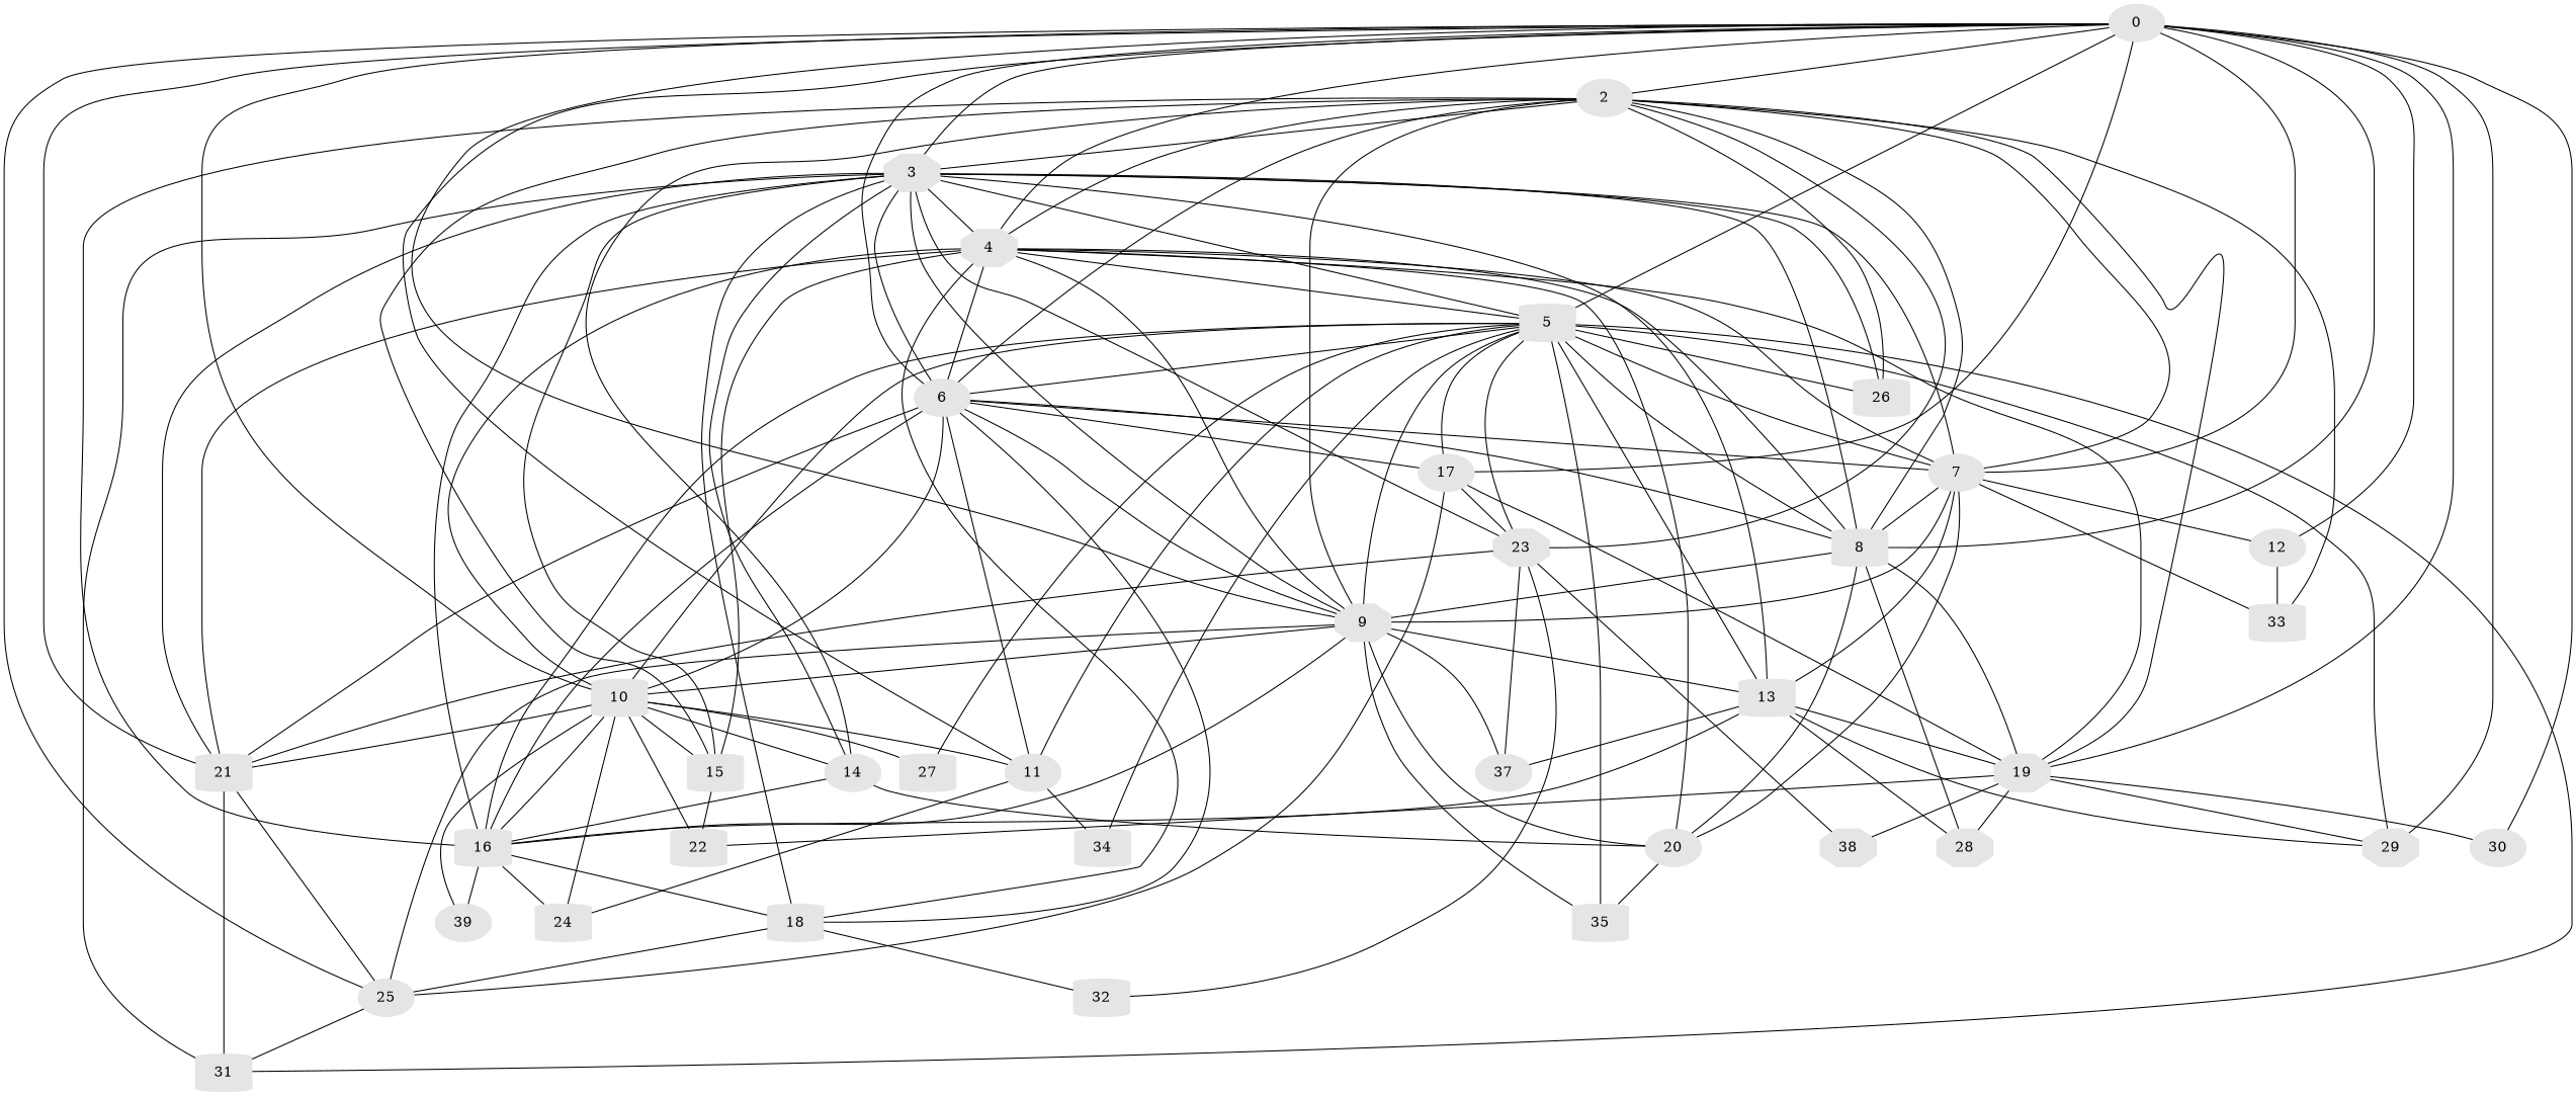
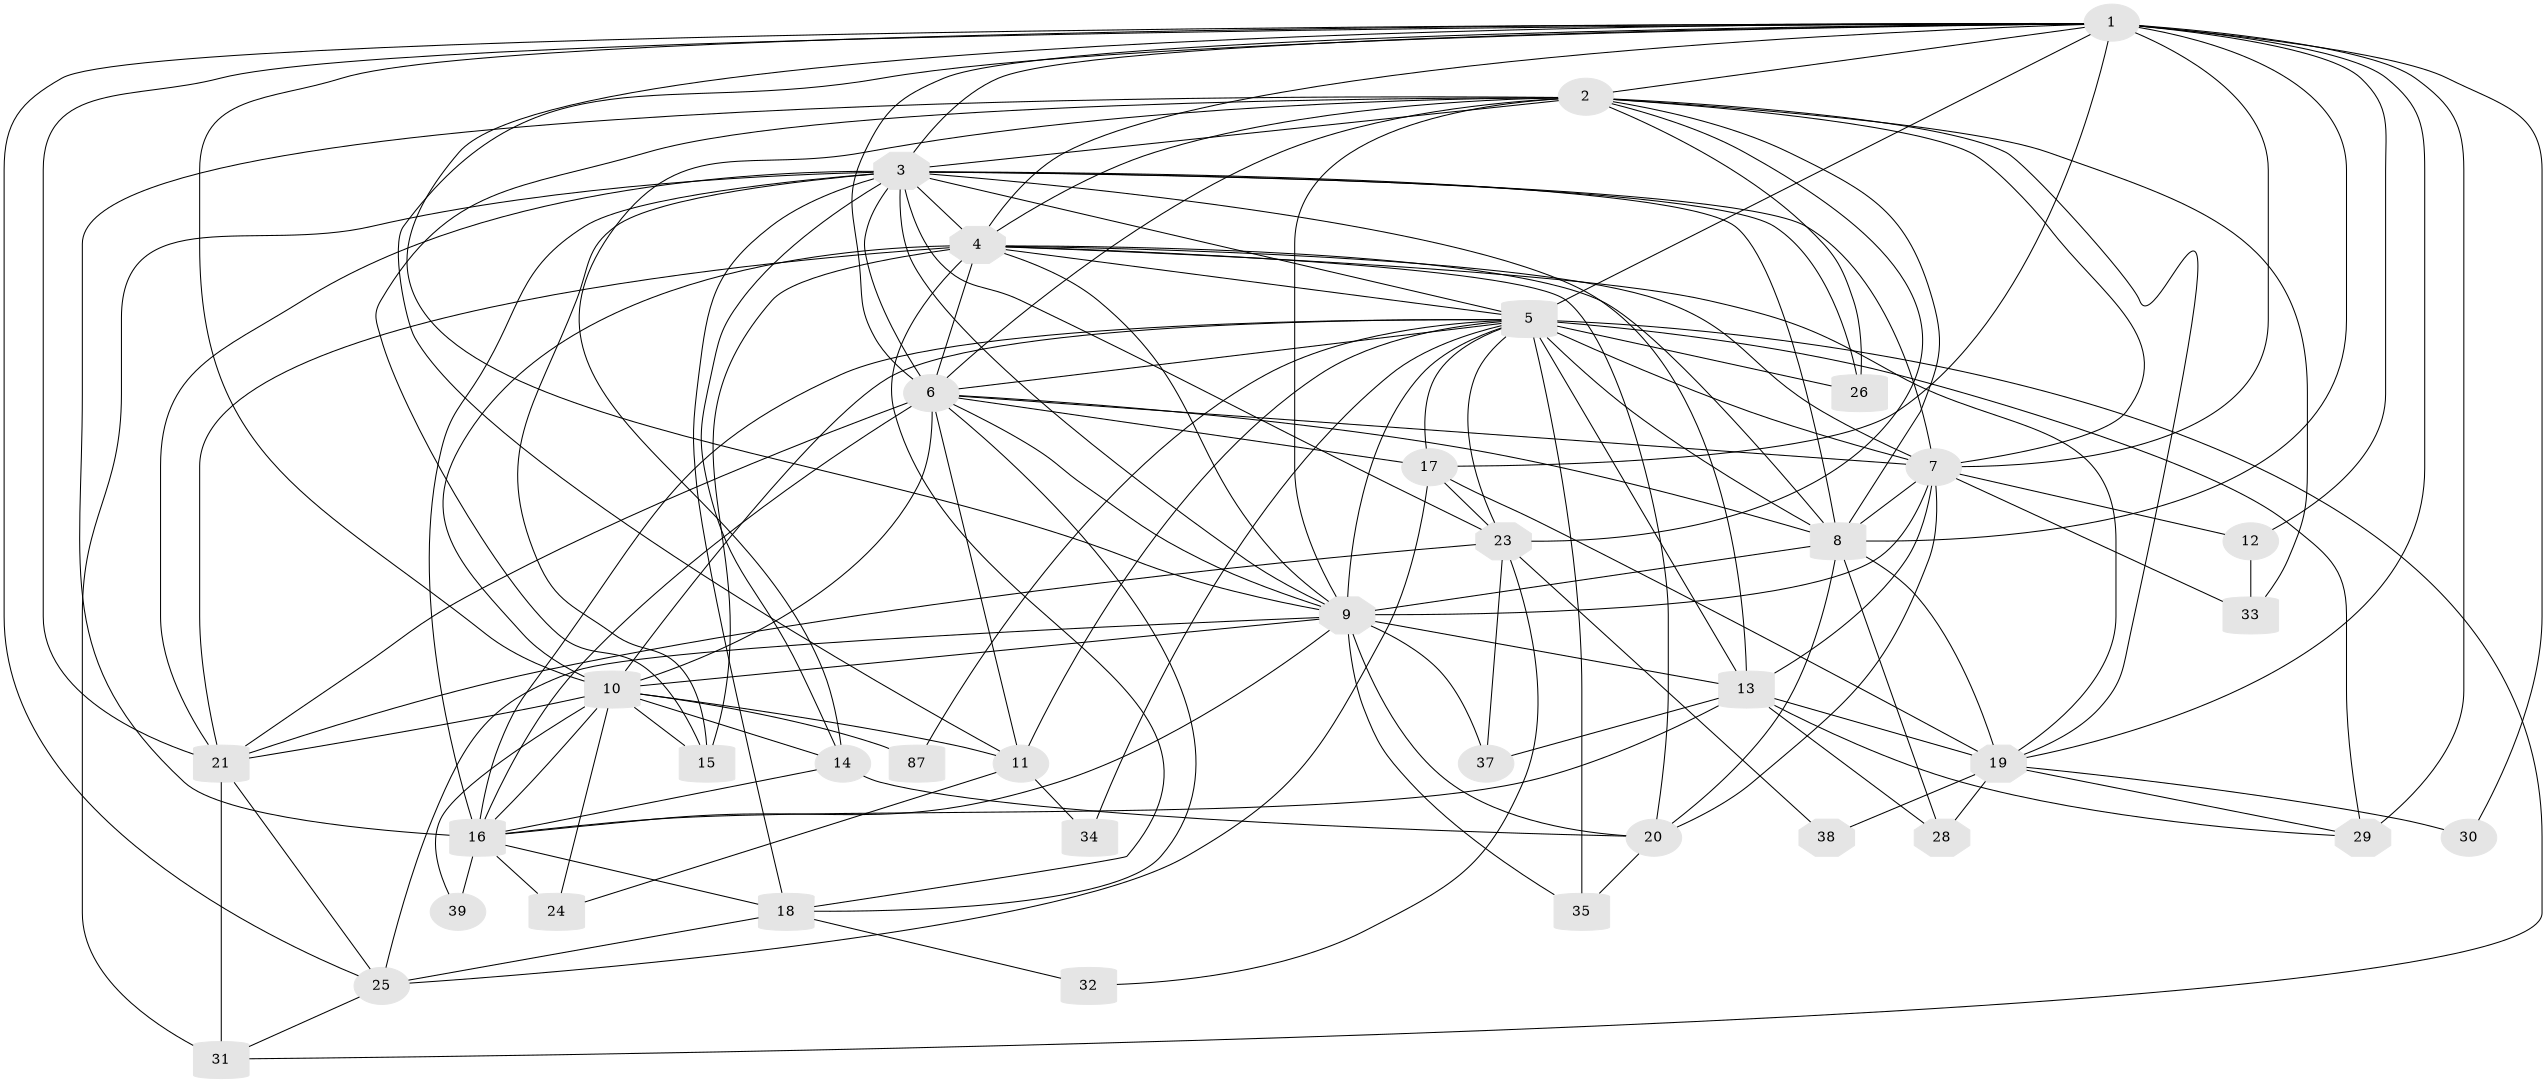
  graph {
    node [color=gray90 shape=cylinder style=filled]
    edge [weight=1.0]
-   1 [shape=ellipse label=0]
+   1 [shape=ellipse]
    2 [shape=ellipse]
    3 [shape=octagon]
    4 [shape=octagon]
    5
    6 [shape=ellipse]
    7 [shape=ellipse]
    8
    9 [shape=octagon]
    10
    11 [shape=ellipse]
    12 [shape=ellipse]
    17 [shape=ellipse]
    19 [shape=octagon]
    21
    25 [shape=ellipse]
    29 [shape=octagon]
    30 [shape=ellipse]
    14 [shape=ellipse]
    15
    16
    23 [shape=octagon]
    26
    33
    13
    18
    31
    20 [shape=ellipse]
-   27
+   27 [label=87]
    34
    35
    28 [shape=octagon]
    37 [shape=ellipse]
-   22
    24
    39 [shape=ellipse]
    38 [shape=octagon]
    32
    1 -- 2 [weight=3.0]
    1 -- 3 [weight=3.0]
    1 -- 4 [weight=2.0]
    1 -- 5 [weight=6.0]
    1 -- 6 [weight=2.0]
    1 -- 7 [weight=3.0]
    1 -- 8 [weight=3.0]
    1 -- 9 [weight=2.0]
    1 -- 10 [weight=2.0]
    1 -- 11
    1 -- 12 [weight=2.0]
    1 -- 17
    1 -- 19
    1 -- 21
    1 -- 25
    1 -- 29 [weight=4.0]
    1 -- 30
    2 -- 3
    2 -- 4
    2 -- 6 [weight=2.0]
    2 -- 7
    2 -- 8
    2 -- 9
    2 -- 19
    2 -- 14 [weight=3.0]
    2 -- 15
    2 -- 16 [weight=2.0]
    2 -- 23 [weight=2.0]
    2 -- 26 [weight=2.0]
    2 -- 33
    3 -- 4 [weight=2.0]
    3 -- 5
    3 -- 6
    3 -- 7
    3 -- 8
    3 -- 9
    3 -- 21
    3 -- 14
    3 -- 15 [weight=2.0]
    3 -- 16 [weight=2.0]
    3 -- 23
    3 -- 26
    3 -- 13
    3 -- 18 [weight=2.0]
    3 -- 31 [weight=2.0]
    4 -- 5
    4 -- 6
    4 -- 7
    4 -- 8
    4 -- 9
    4 -- 10 [weight=14.0]
    4 -- 19 [weight=2.0]
    4 -- 21
    4 -- 15
    4 -- 18
    4 -- 20
    5 -- 6 [weight=3.0]
    5 -- 7 [weight=14.0]
    5 -- 8
    5 -- 9 [weight=2.0]
    5 -- 10
    5 -- 11 [weight=2.0]
    5 -- 17 [weight=3.0]
    5 -- 29
    5 -- 16
    5 -- 23
    5 -- 26
    5 -- 13 [weight=2.0]
    5 -- 31
    5 -- 27
    5 -- 34 [weight=2.0]
    5 -- 35
    6 -- 7 [weight=2.0]
    6 -- 8
    6 -- 9
    6 -- 10 [weight=2.0]
    6 -- 11
    6 -- 17
    6 -- 21
    6 -- 16 [weight=11.0]
    6 -- 18
    7 -- 8
    7 -- 9 [weight=2.0]
    7 -- 12
    7 -- 33
    7 -- 13
    7 -- 20
    8 -- 9
    8 -- 19 [weight=7.0]
    8 -- 20
    8 -- 28
    9 -- 10
    9 -- 25
    9 -- 16
    9 -- 13
    9 -- 20
    9 -- 35
    9 -- 37 [weight=2.0]
    10 -- 11
    10 -- 21 [weight=2.0]
    10 -- 14 [weight=2.0]
    10 -- 15
    10 -- 16 [weight=2.0]
    10 -- 27
-   10 -- 22
    10 -- 24
    10 -- 39
    11 -- 34
    11 -- 24
    12 -- 33 [weight=2.0]
    17 -- 19
    17 -- 25 [weight=2.0]
    17 -- 23
    19 -- 29 [weight=2.0]
    19 -- 30
    19 -- 28
-   19 -- 22
    19 -- 38
    21 -- 25
    21 -- 31
    25 -- 31
    14 -- 16
    14 -- 20
-   15 -- 22
    16 -- 18
    16 -- 24 [weight=2.0]
    16 -- 39
    23 -- 21
    23 -- 37
    23 -- 38
    23 -- 32
    13 -- 19 [weight=2.0]
    13 -- 29
    13 -- 16
    13 -- 28
    13 -- 37
    18 -- 25
    18 -- 32
    20 -- 35
  }
